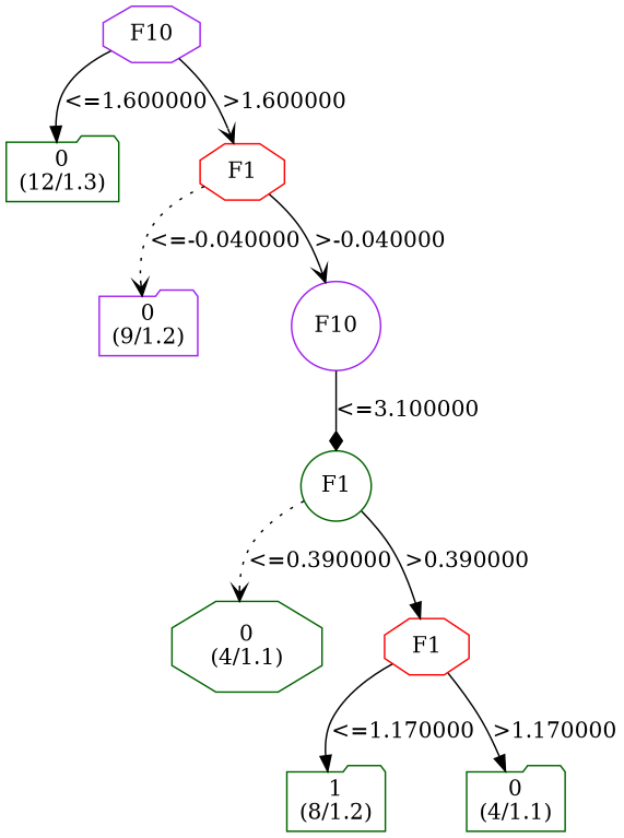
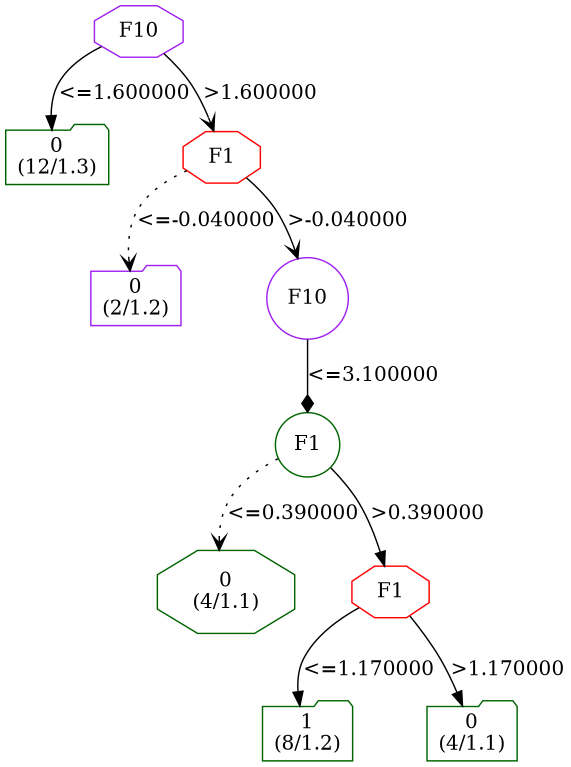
  digraph {
    node [color=darkgreen shape=octagon]
    edge [arrowhead=normal style=solid]
    n1 [color=purple label="F10\n"]
    n2 [label="0\n(12/1.3)" shape=folder]
    n3 [color=red label="F1\n"]
-   n4 [color=purple label="0\n(9/1.2)" shape=folder]
+   n4 [color=purple label="0\n(2/1.2)" shape=folder]
    n5 [color=purple label="F10\n" shape=circle]
    n6 [label="F1\n" shape=circle]
    n7 [label="0\n(4/1.1)"]
    n8 [color=red label="F1\n"]
    n9 [label="1\n(8/1.2)" shape=folder]
    n10 [label="0\n(4/1.1)" shape=folder]
    n1 -> n2 [label="<=1.600000"]
    n1 -> n3 [arrowhead=vee label=">1.600000"]
    n3 -> n4 [arrowhead=vee label="<=-0.040000" style=dotted]
    n3 -> n5 [arrowhead=vee label=">-0.040000"]
    n5 -> n6 [arrowhead=diamond label="<=3.100000"]
    n6 -> n7 [arrowhead=vee label="<=0.390000" style=dotted]
    n6 -> n8 [label=">0.390000"]
    n8 -> n9 [label="<=1.170000"]
    n8 -> n10 [label=">1.170000"]
  }
